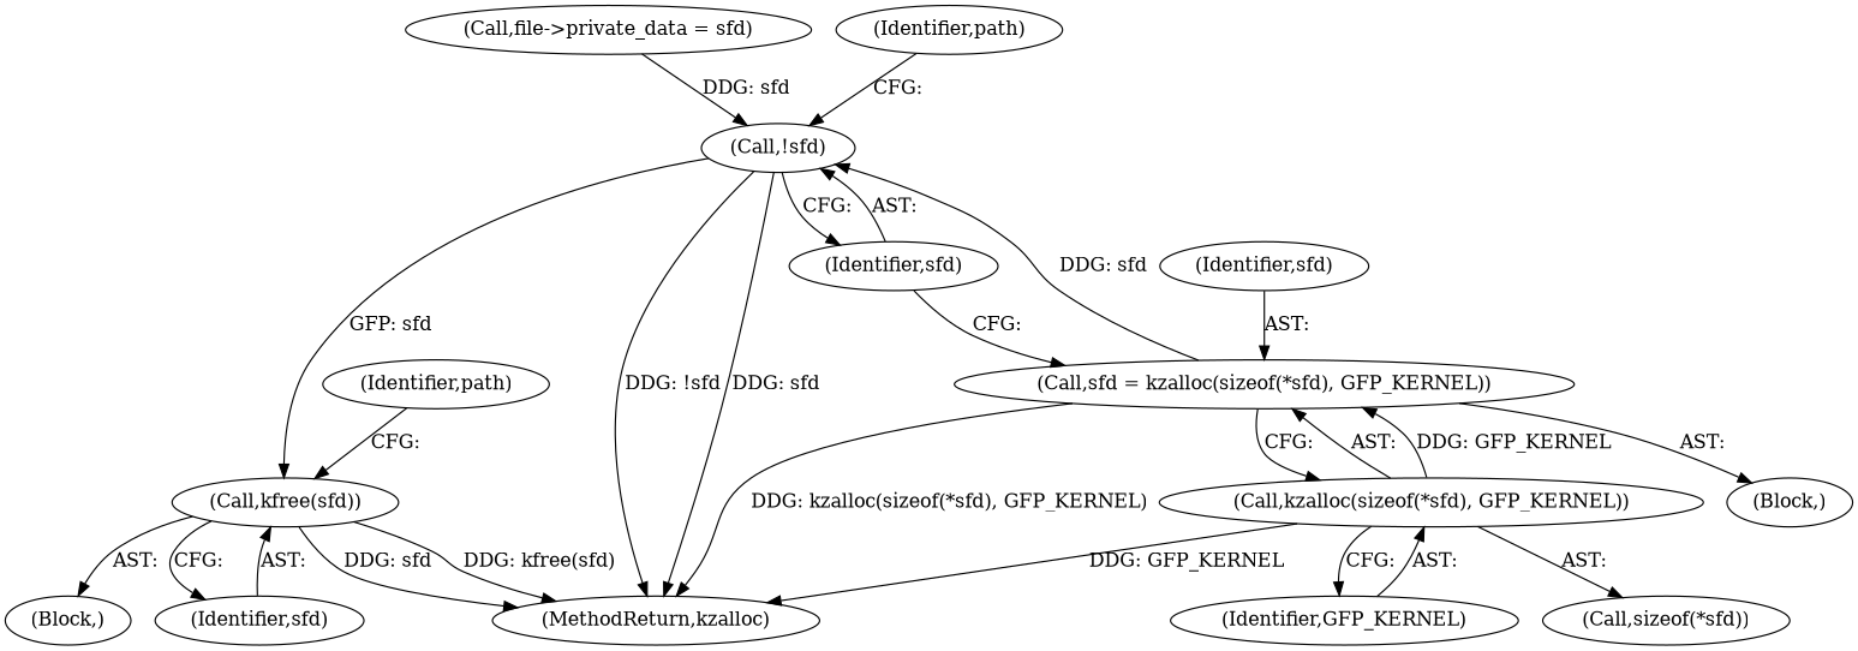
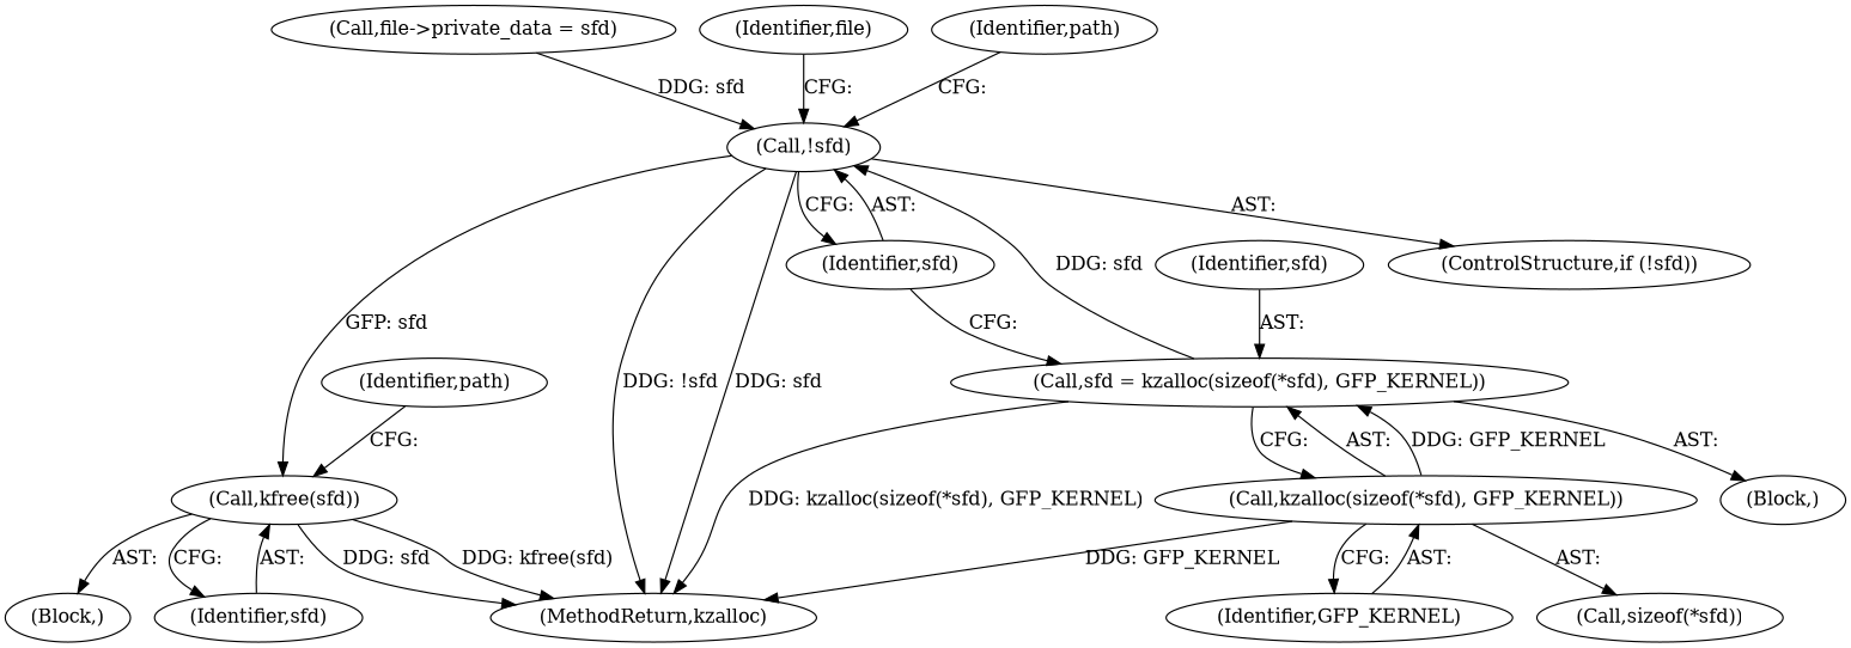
  digraph {
    n1 [label="(Call,kfree(sfd))"]
    n2 [label="(Block,)"]
    n3 [label="(Identifier,sfd)"]
    n4 [label="(MethodReturn,kzalloc)"]
    n5 [label="(Call,!sfd)"]
    n6 [label="(Identifier,sfd)"]
+   n7 [label="(ControlStructure,if (!sfd))"]
    n8 [label="(Call,sfd = kzalloc(sizeof(*sfd), GFP_KERNEL))"]
    n9 [label="(Call,file->private_data = sfd)"]
    n10 [label="(Call,kzalloc(sizeof(*sfd), GFP_KERNEL))"]
    n11 [label="(Block,)"]
    n12 [label="(Identifier,GFP_KERNEL)"]
    n13 [label="(Call,sizeof(*sfd))"]
    n14 [label="(Identifier,sfd)"]
    n15 [label="(Identifier,path)"]
+   n16 [label="(Identifier,file)"]
    n17 [label="(Identifier,path)"]
    n1 -> n2 [label="AST: "]
    n1 -> n3 [label="CFG: "]
    n1 -> n4 [label="DDG: sfd"]
    n1 -> n4 [label="DDG: kfree(sfd)"]
    n3 -> n1 [label="AST: "]
    n5 -> n1 [label="GFP: sfd"]
    n5 -> n4 [label="DDG: !sfd"]
    n5 -> n4 [label="DDG: sfd"]
    n5 -> n6 [label="CFG: "]
+   n5 -> n7 [label="AST: "]
    n6 -> n5 [label="AST: "]
    n6 -> n8 [label="CFG: "]
    n8 -> n4 [label="DDG: kzalloc(sizeof(*sfd), GFP_KERNEL)"]
    n8 -> n5 [label="DDG: sfd"]
    n8 -> n10 [label="CFG: "]
    n8 -> n11 [label="AST: "]
    n9 -> n5 [label="DDG: sfd"]
    n10 -> n4 [label="DDG: GFP_KERNEL"]
    n10 -> n8 [label="AST: "]
    n10 -> n8 [label="DDG: GFP_KERNEL"]
    n10 -> n12 [label="CFG: "]
    n10 -> n13 [label="AST: "]
    n12 -> n10 [label="AST: "]
    n14 -> n8 [label="AST: "]
    n15 -> n1 [label="CFG: "]
+   n16 -> n5 [label="CFG: "]
    n17 -> n5 [label="CFG: "]
  }
